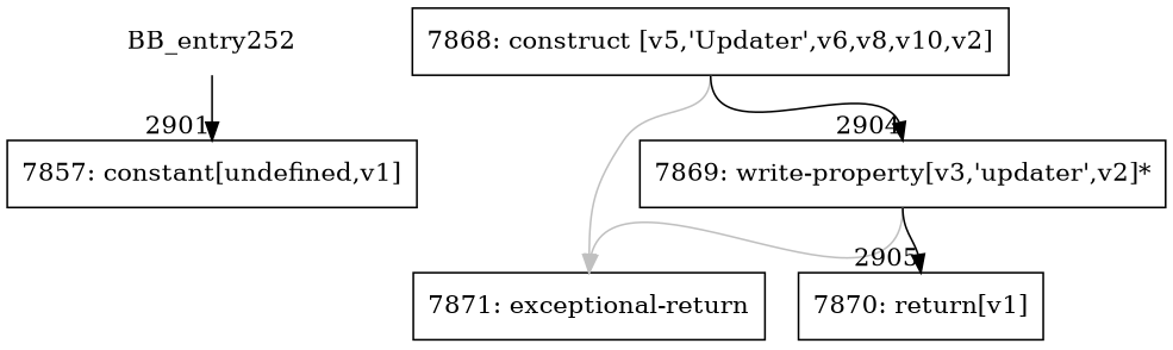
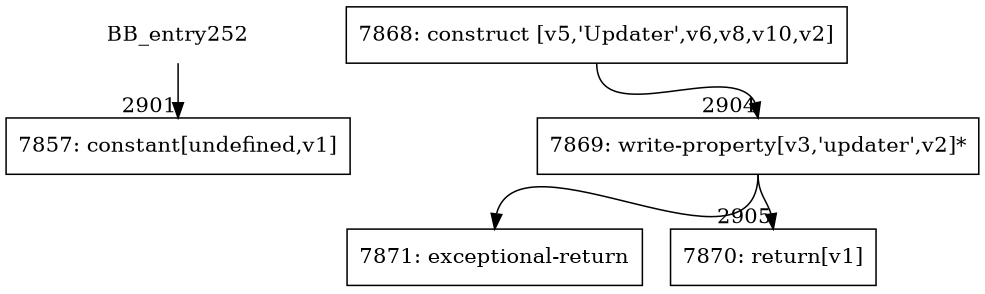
  digraph {
    rankdir=TD
    node [shape=record]
    edge [headport=n tailport=s]
    n1 [label=BB_entry252 shape=none]
    n2 [label="{7857: constant[undefined,v1]}"]
    n3 [label="{7868: construct [v5,'Updater',v6,v8,v10,v2]}"]
    n4 [label="{7871: exceptional-return}"]
    n5 [label="{7869: write-property[v3,'updater',v2]*}"]
    n6 [label="{7870: return[v1]}"]
    n1 -> n2 [headlabel="    2901"]
-   n3 -> n4 [color=gray]
    n3 -> n5 [headlabel="      2904"]
-   n5 -> n4 [color=gray]
+   n5 -> n4 [color=black]
    n5 -> n6 [headlabel="      2905"]
  }
